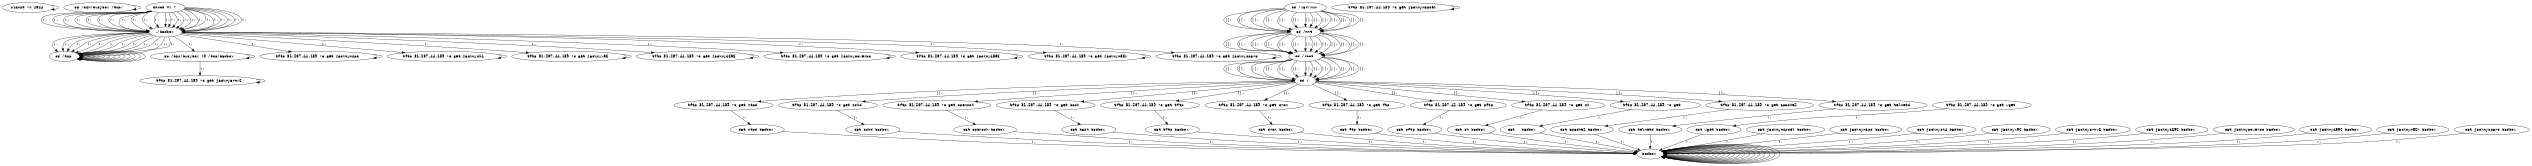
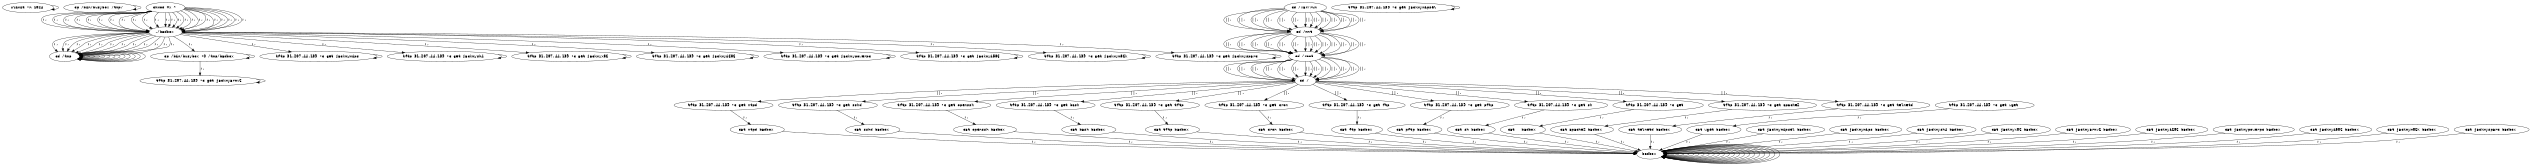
  digraph {
    fontname="DejaVu Sans Mono"
    node [fontname="DejaVu Sans Mono"]
    edge [fontname="DejaVu Sans Mono"]
    n1 [label="ulimit -n 1024 "]
    n2 [label="cp /bin/busybox /tmp/ "]
    n3 [label="cd /tmp "]
    n4 [label="cd /var/run "]
    n5 [label="cd /mnt "]
    n6 [label="cd /root "]
    n7 [label="cd / "]
    n8 [label="tftp 31.207.44.139 -c get ntpd "]
    n9 [label="tftp 31.207.44.139 -c get sshd "]
    n10 [label="tftp 31.207.44.139 -c get openssh "]
    n11 [label="tftp 31.207.44.139 -c get bash "]
    n12 [label="tftp 31.207.44.139 -c get tftp "]
    n13 [label="tftp 31.207.44.139 -c get cron "]
    n14 [label="tftp 31.207.44.139 -c get ftp "]
-   n15 [label="tftp 31.207.42.139 -c get pftp"]
+   n15 [label="tftp 31.207.44.139 -c get pftp "]
    n16 [label="tftp 31.207.44.139 -c get sh "]
    n17 [label="tftp 31.207.44.139 -c get   "]
    n18 [label="tftp 31.207.44.139 -c get apache2 "]
    n19 [label="tftp 31.207.44.139 -c get telnetd "]
    n20 [label="cat ntpd badbox "]
    n21 [label="cat sshd badbox "]
    n22 [label="cat openssh badbox "]
    n23 [label="cat bash badbox "]
    n24 [label="cat tftp badbox "]
    n25 [label="tftp 31.207.44.139 -c get wget "]
    n26 [label="cat wget badbox "]
    n27 [label="cat cron badbox "]
    n28 [label="cat ftp badbox "]
    n29 [label="cat pftp badbox "]
    n30 [label="cat sh badbox "]
    n31 [label="cat   badbox "]
    n32 [label="cat apache2 badbox "]
    n33 [label="cat telnetd badbox "]
    n34 [label="badbox "]
    n35 [label="chmod +x * "]
    n36 [label="./badbox "]
    n37 [label="cp /bin/busybox -O /tmp/badbox "]
    n38 [label="tftp 31.207.44.139 -c get jackmymips "]
    n39 [label="tftp 31.207.44.139 -c get jackmysh4 "]
    n40 [label="tftp 31.207.44.139 -c get jackmyx86 "]
    n41 [label="tftp 31.207.44.139 -c get jackmyi686 "]
    n42 [label="tftp 31.207.44.139 -c get jackmypowerpc "]
    n43 [label="tftp 31.207.44.139 -c get jackmyi586 "]
    n44 [label="tftp 31.207.44.139 -c get jackmym86k "]
    n45 [label="tftp 31.207.44.139 -c get jackmysparc "]
    n46 [label="tftp 31.207.44.139 -c get jackmyarmv6 "]
    n47 [label="tftp 31.207.44.139 -c get jackmymipsel "]
    n48 [label="cat jackmymipsel badbox "]
    n49 [label="cat jackmymips badbox "]
    n50 [label="cat jackmysh4 badbox "]
    n51 [label="cat jackmyx86 badbox "]
    n52 [label="cat jackmyarmv6 badbox "]
    n53 [label="cat jackmyi686 badbox "]
    n54 [label="cat jackmypowerpc badbox "]
    n55 [label="cat jackmyi586 badbox "]
    n56 [label="cat jackmym86k badbox "]
    n57 [label="cat jackmysparc badbox "]
    n1 -> n1
    n2 -> n2
    n3 -> n3
    n3 -> n3
    n3 -> n3
    n3 -> n3
    n3 -> n3
    n3 -> n3
    n3 -> n3
    n3 -> n3
    n3 -> n3
    n3 -> n3
    n3 -> n3
    n3 -> n3
    n3 -> n3
    n4 -> n5 [label="||,"]
    n4 -> n5 [label="||,"]
    n4 -> n5 [label="||,"]
    n4 -> n5 [label="||,"]
    n4 -> n5 [label="||,"]
    n4 -> n5 [label="||,"]
    n4 -> n5 [label="||,"]
    n4 -> n5 [label="||,"]
    n4 -> n5 [label="||,"]
    n4 -> n5 [label="||,"]
    n4 -> n5 [label="||,"]
    n4 -> n5 [label="||,"]
    n4 -> n5 [label="||,"]
    n5 -> n6 [label="||,"]
    n5 -> n6 [label="||,"]
    n5 -> n6 [label="||,"]
    n5 -> n6 [label="||,"]
    n5 -> n6 [label="||,"]
    n5 -> n6 [label="||,"]
    n5 -> n6 [label="||,"]
    n5 -> n6 [label="||,"]
    n5 -> n6 [label="||,"]
    n5 -> n6 [label="||,"]
    n5 -> n6 [label="||,"]
    n5 -> n6 [label="||,"]
    n5 -> n6 [label="||,"]
    n6 -> n7 [label="||,"]
    n6 -> n7 [label="||,"]
    n6 -> n7 [label="||,"]
    n6 -> n7 [label="||,"]
    n6 -> n7 [label="||,"]
    n6 -> n7 [label="||,"]
    n6 -> n7 [label="||,"]
    n6 -> n7 [label="||,"]
    n6 -> n7 [label="||,"]
    n6 -> n7 [label="||,"]
    n6 -> n7 [label="||,"]
    n6 -> n7 [label="||,"]
    n6 -> n7 [label="||,"]
    n7 -> n8 [label="||,"]
    n7 -> n9 [label="||,"]
    n7 -> n10 [label="||,"]
    n7 -> n11 [label="||,"]
    n7 -> n12 [label="||,"]
    n7 -> n13 [label="||,"]
    n7 -> n14 [label="||,"]
    n7 -> n15 [label="||,"]
    n7 -> n16 [label="||,"]
    n7 -> n17 [label="||,"]
    n7 -> n18 [label="||,"]
    n7 -> n19 [label="||,"]
    n8 -> n20 [label=";,"]
    n9 -> n21 [label=";,"]
    n10 -> n22 [label=";,"]
    n11 -> n23 [label=";,"]
    n12 -> n24 [label=";,"]
    n13 -> n27 [label=";,"]
    n14 -> n28 [label=";,"]
    n15 -> n29 [label=";,"]
    n16 -> n30 [label=";,"]
    n17 -> n31 [label=";,"]
    n18 -> n32 [label=";,"]
    n19 -> n33 [label=";,"]
    n20 -> n34 [label=";,"]
    n21 -> n34 [label=";,"]
    n22 -> n34 [label=";,"]
    n23 -> n34 [label=";,"]
    n24 -> n34 [label=";,"]
    n25 -> n26 [label=";,"]
    n26 -> n34 [label=";,"]
    n27 -> n34 [label=";,"]
    n28 -> n34 [label=";,"]
    n29 -> n34 [label=";,"]
    n30 -> n34 [label=";,"]
    n31 -> n34 [label=";,"]
    n32 -> n34 [label=";,"]
    n33 -> n34 [label=";,"]
    n34 -> n34
    n34 -> n34
    n34 -> n34
    n34 -> n34
    n34 -> n34
    n34 -> n34
    n34 -> n34
    n34 -> n34
    n34 -> n34
    n34 -> n34
    n34 -> n34
    n34 -> n34
    n34 -> n34
    n34 -> n34
    n34 -> n34
    n34 -> n34
    n34 -> n34
    n34 -> n34
    n34 -> n34
    n34 -> n34
    n34 -> n34
    n34 -> n34
    n34 -> n34
    n35 -> n36 [label=";,"]
    n35 -> n36 [label=";,"]
    n35 -> n36 [label=";,"]
    n35 -> n36 [label=";,"]
    n35 -> n36 [label=";,"]
    n35 -> n36 [label=";,"]
    n35 -> n36 [label=";,"]
    n35 -> n36 [label=";,"]
    n35 -> n36 [label=";,"]
    n35 -> n36 [label=";,"]
    n35 -> n36 [label=";,"]
    n35 -> n36 [label=";,"]
    n35 -> n36 [label=";,"]
    n35 -> n36 [label=";,"]
    n35 -> n36 [label=";,"]
    n35 -> n36 [label=";,"]
    n35 -> n36 [label=";,"]
    n35 -> n36 [label=";,"]
    n35 -> n36 [label=";,"]
    n35 -> n36 [label=";,"]
    n35 -> n36 [label=";,"]
    n35 -> n36 [label=";,"]
    n35 -> n36 [label=";,"]
    n36 -> n3 [label=";,"]
    n36 -> n3 [label=";,"]
    n36 -> n3 [label=";,"]
    n36 -> n3 [label=";,"]
    n36 -> n3 [label=";,"]
    n36 -> n3 [label=";,"]
    n36 -> n3 [label=";,"]
    n36 -> n3 [label=";,"]
    n36 -> n3 [label=";,"]
    n36 -> n3 [label=";,"]
    n36 -> n3 [label=";,"]
    n36 -> n3 [label=";,"]
    n36 -> n37 [label=";,"]
    n36 -> n38 [label=";,"]
    n36 -> n39 [label=";,"]
    n36 -> n40 [label=";,"]
    n36 -> n41 [label=";,"]
    n36 -> n42 [label=";,"]
    n36 -> n43 [label=";,"]
    n36 -> n44 [label=";,"]
    n36 -> n45 [label=";,"]
    n37 -> n37
    n37 -> n46 [label=";,"]
    n38 -> n38
    n39 -> n39
    n40 -> n40
    n41 -> n41
    n42 -> n42
    n43 -> n43
    n44 -> n44
    n45 -> n45
    n46 -> n46
    n47 -> n47
    n48 -> n34 [label=";,"]
    n49 -> n34 [label=";,"]
    n50 -> n34 [label=";,"]
    n51 -> n34 [label=";,"]
    n52 -> n34 [label=";,"]
    n53 -> n34 [label=";,"]
    n54 -> n34 [label=";,"]
    n55 -> n34 [label=";,"]
    n56 -> n34 [label=";,"]
    n57 -> n34 [label=";,"]
  }
